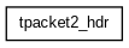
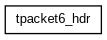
  digraph {
    rankdir=LR
    fontname="Liberation Sans"
-   n1 [color=black fillcolor=white fontname="Liberation Sans" fontsize=10 height=0.2 label=tpacket2_hdr shape=record style=filled width=0.4]
+   n1 [color=black fillcolor=white fontname="Liberation Sans" fontsize=10 height=0.2 label=tpacket6_hdr shape=record style=filled width=0.4]
  }
